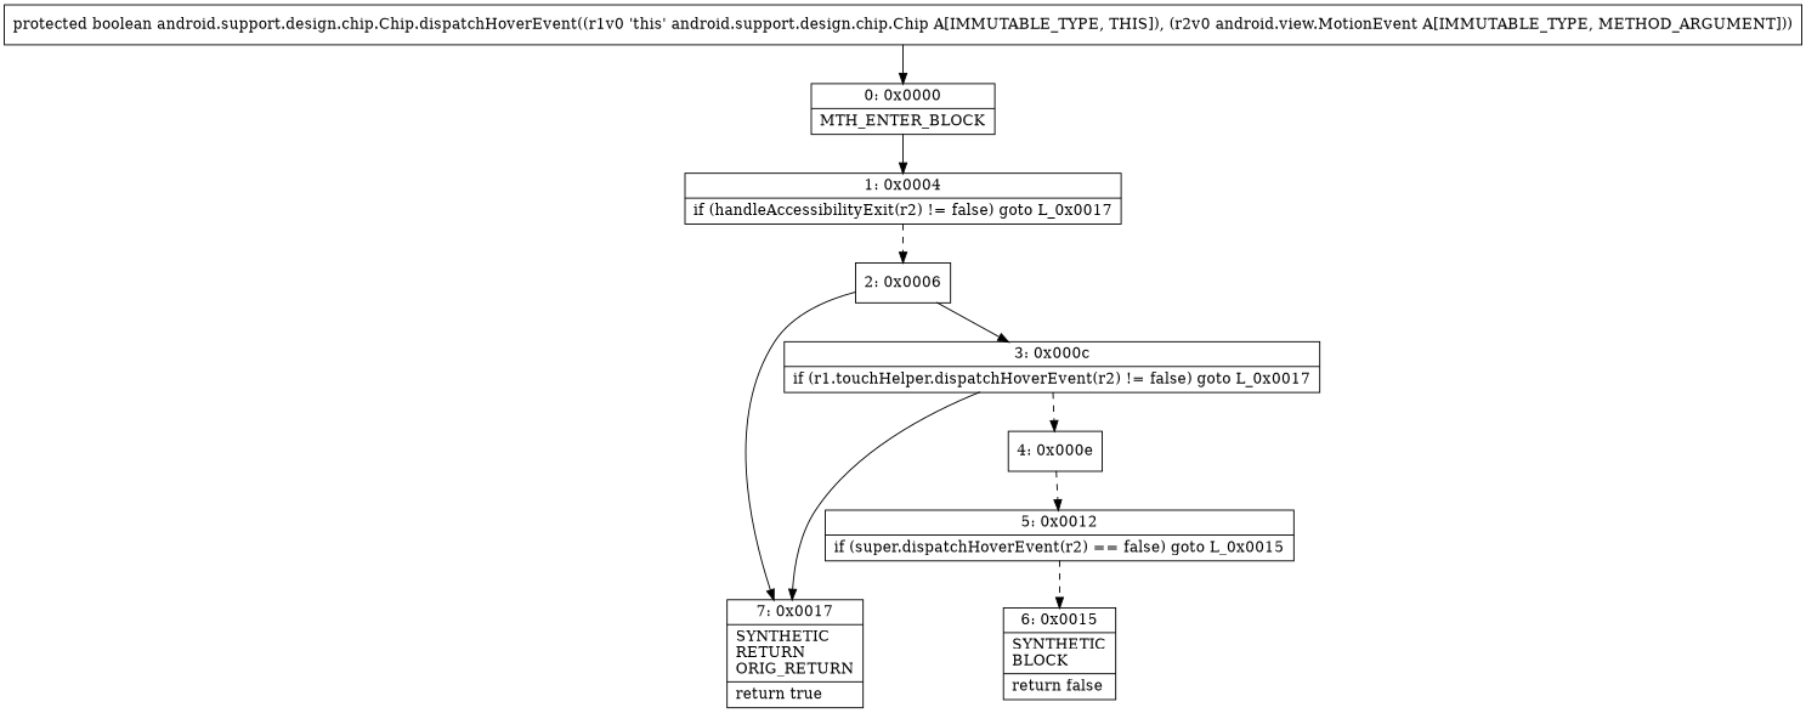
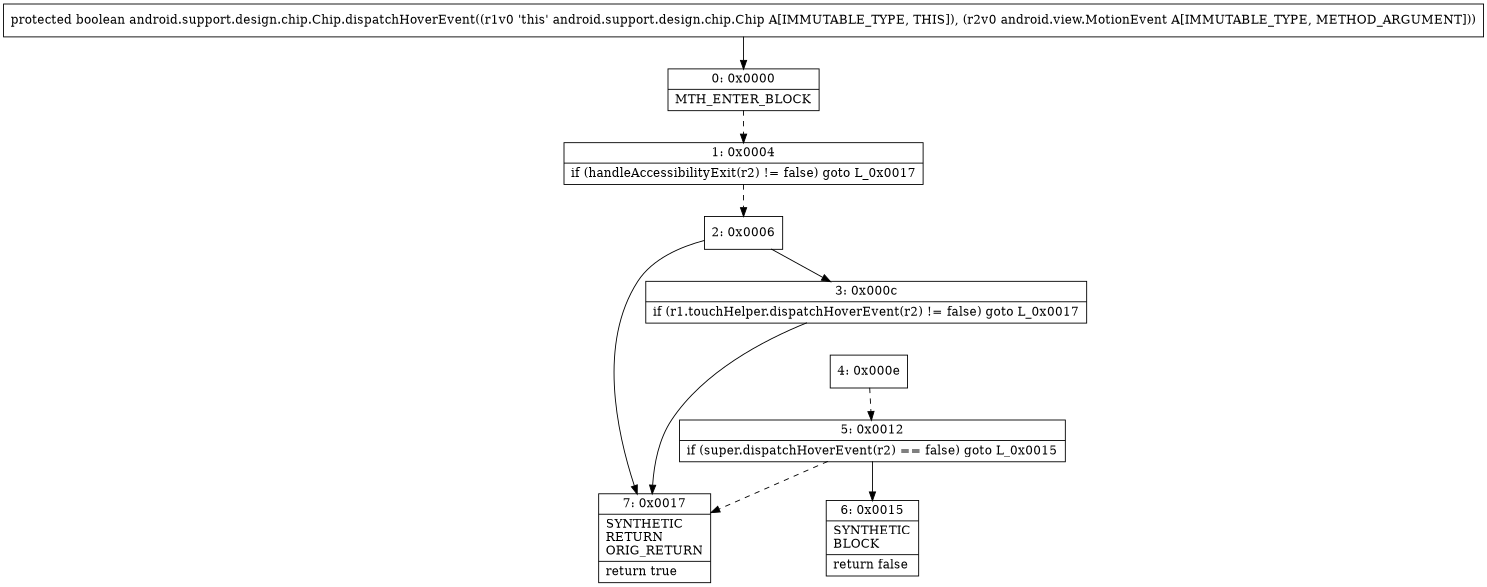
  digraph {
    node [shape=record]
    n1 [label="{0\:\ 0x0000|MTH_ENTER_BLOCK\l}"]
    n2 [label="{1\:\ 0x0004|if (handleAccessibilityExit(r2) != false) goto L_0x0017\l}"]
    n3 [label="{2\:\ 0x0006}"]
    n4 [label="{7\:\ 0x0017|SYNTHETIC\lRETURN\lORIG_RETURN\l|return true\l}"]
    n5 [label="{3\:\ 0x000c|if (r1.touchHelper.dispatchHoverEvent(r2) != false) goto L_0x0017\l}"]
    n6 [label="{4\:\ 0x000e}"]
    n7 [label="{5\:\ 0x0012|if (super.dispatchHoverEvent(r2) == false) goto L_0x0015\l}"]
    n8 [label="{6\:\ 0x0015|SYNTHETIC\lBLOCK\l|return false\l}"]
    n9 [label="{protected boolean android.support.design.chip.Chip.dispatchHoverEvent((r1v0 'this' android.support.design.chip.Chip A[IMMUTABLE_TYPE, THIS]), (r2v0 android.view.MotionEvent A[IMMUTABLE_TYPE, METHOD_ARGUMENT])) }"]
-   n1 -> n2
+   n1 -> n2 [style=dashed]
    n2 -> n3 [style=dashed]
    n3 -> n4
    n3 -> n5
    n5 -> n4
-   n5 -> n6 [style=dashed]
    n6 -> n7 [style=dashed]
-   n7 -> n8 [style=dashed]
+   n7 -> n4 [style=dashed]
+   n7 -> n8
    n9 -> n1
  }
